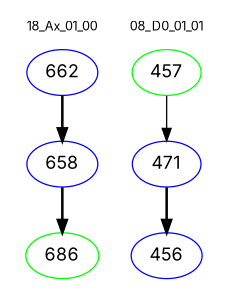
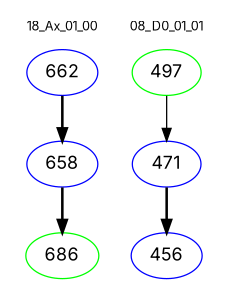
  digraph {
    fontname=Inter
    node [color=blue fontname=Inter]
    edge [color=black fontname=Inter style=bold]
    n1 [label=662]
    n2 [label=658]
    n3 [color=green label=686]
-   n4 [color=green label=457]
+   n4 [color=green label=497]
    n5 [label=471]
    n6 [label=456]
    subgraph cluster_1 {
      color=white
      fontsize=10
      label="18_Ax_01_00"
      n1
      n2
      n3
    }
    subgraph cluster_2 {
      color=white
      fontsize=10
      label="08_D0_01_01"
      n4
      n5
      n6
    }
    n1 -> n2
    n2 -> n3
    n4 -> n5 [style=solid]
    n5 -> n6
  }
